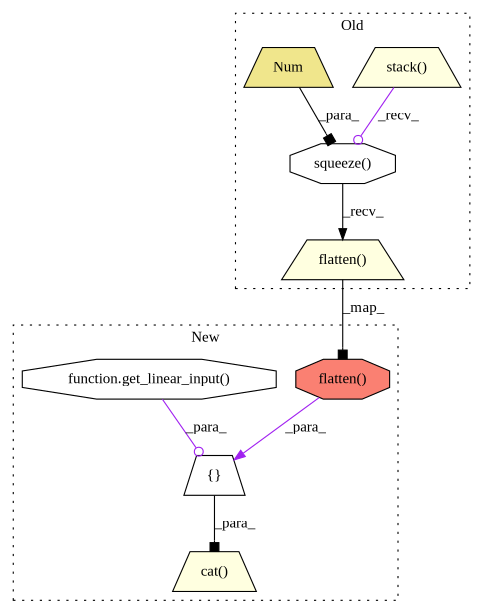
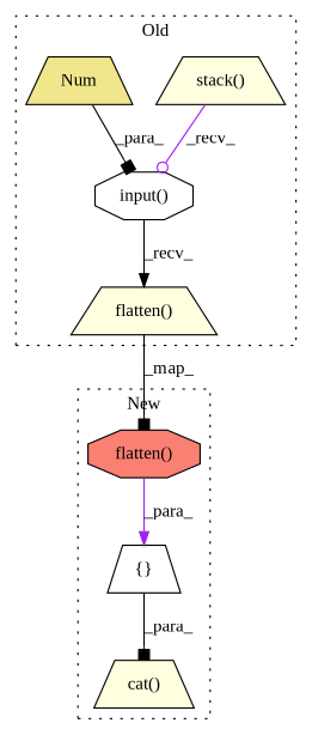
  digraph {
    fontname="Liberation Serif"
    node [a=75 fillcolor=lightyellow fontname="Liberation Serif" l=32 shape=trapezium style=filled]
    edge [arrowhead=box color=black fontname="Liberation Serif"]
    n1 [l="12,8" label="stack()" s="1765,1792"]
    n2 [label="flatten()" s=2066]
-   n3 [fillcolor=white l="44,1" label="squeeze()" s="1765,1810" shape=octagon]
+   n3 [fillcolor=white l="44,1" label="input()" s="1765,1810" shape=octagon]
    n4 [a=76 fillcolor=khaki l=1 label=Num s=1809]
    n5 [a=59 fillcolor=white l="1,0" label="{}" s="2127,2152"]
    n6 [fillcolor=salmon label="flatten()" s=2053 shape=octagon]
-   n7 [fillcolor=white l="17,1" label="function.get_linear_input()" s="1989,2025" shape=octagon]
    n8 [l="10,8" label="cat()" s="2117,2153"]
    subgraph cluster_1 {
      label=Old
      style=dotted
      n1
      n2
      n3
      n4
    }
    subgraph cluster_2 {
      label=New
      style=dotted
      n5
      n6
-     n7
      n8
    }
    n1 -> n3 [arrowhead=odot color=purple label=_recv_]
    n2 -> n6 [label=_map_]
    n3 -> n2 [arrowhead=normal label=_recv_]
    n4 -> n3 [label=_para_]
    n5 -> n8 [label=_para_]
    n6 -> n5 [arrowhead=normal color=purple label=_para_]
-   n7 -> n5 [arrowhead=odot color=purple label=_para_]
  }
